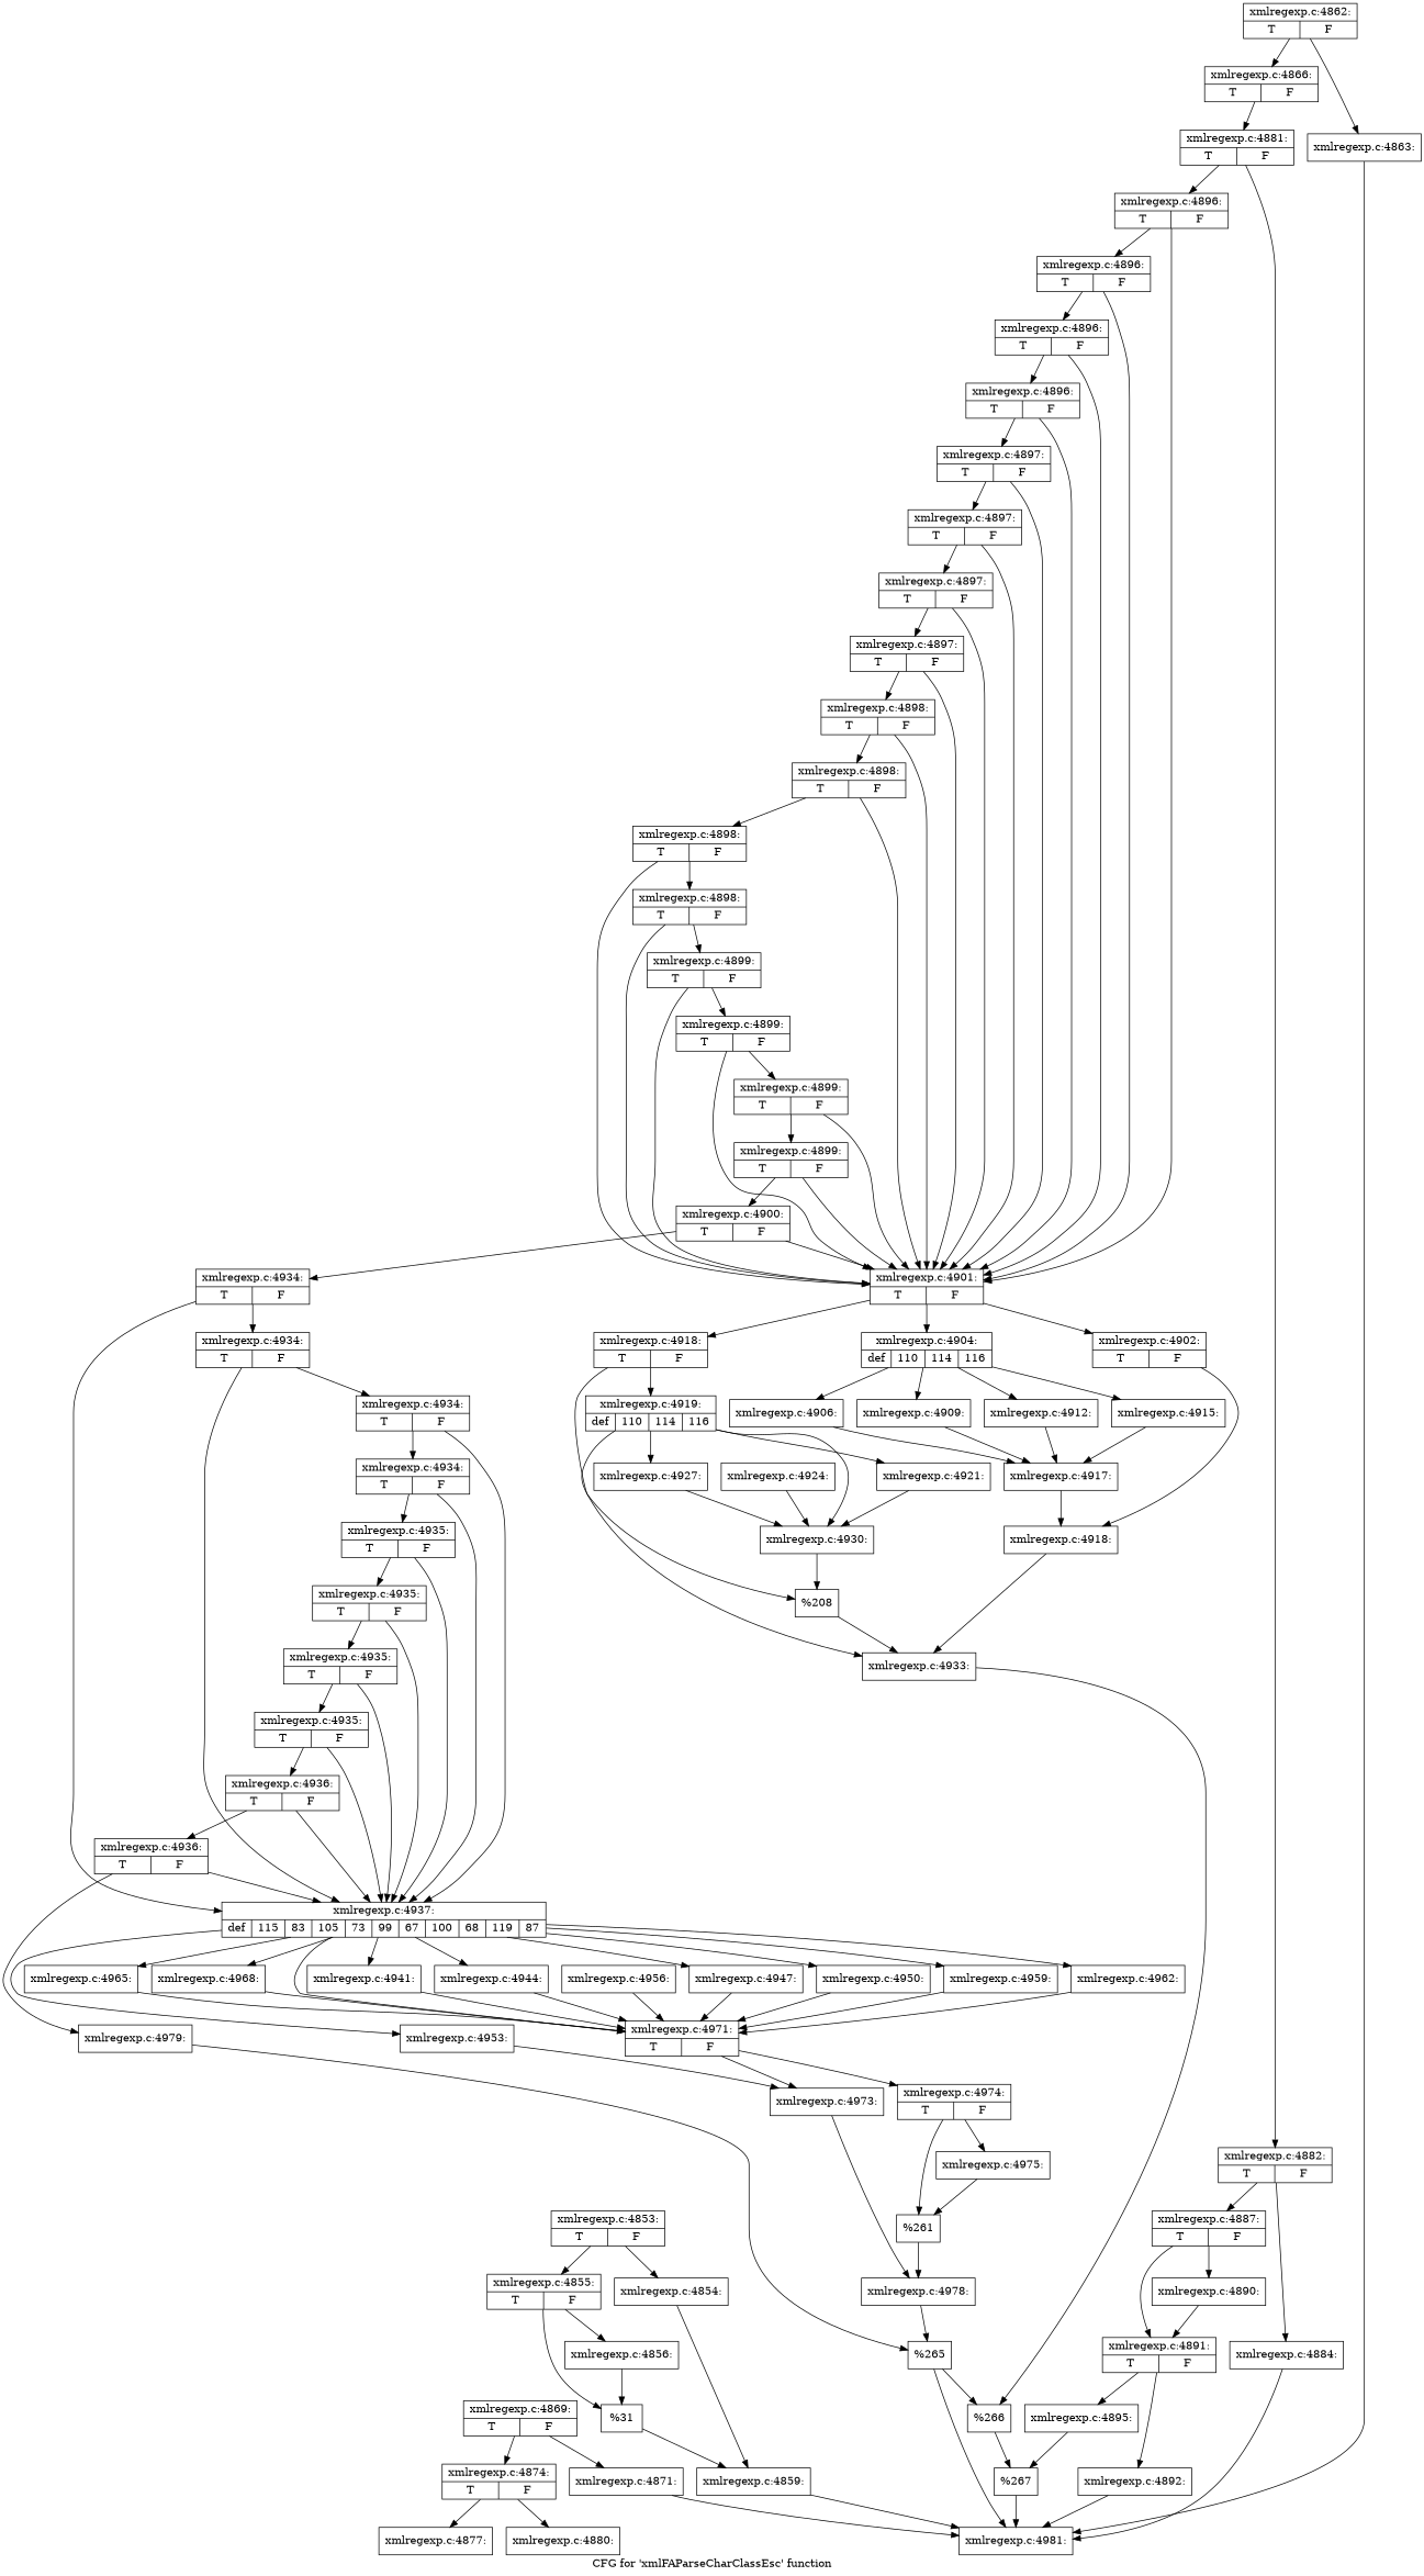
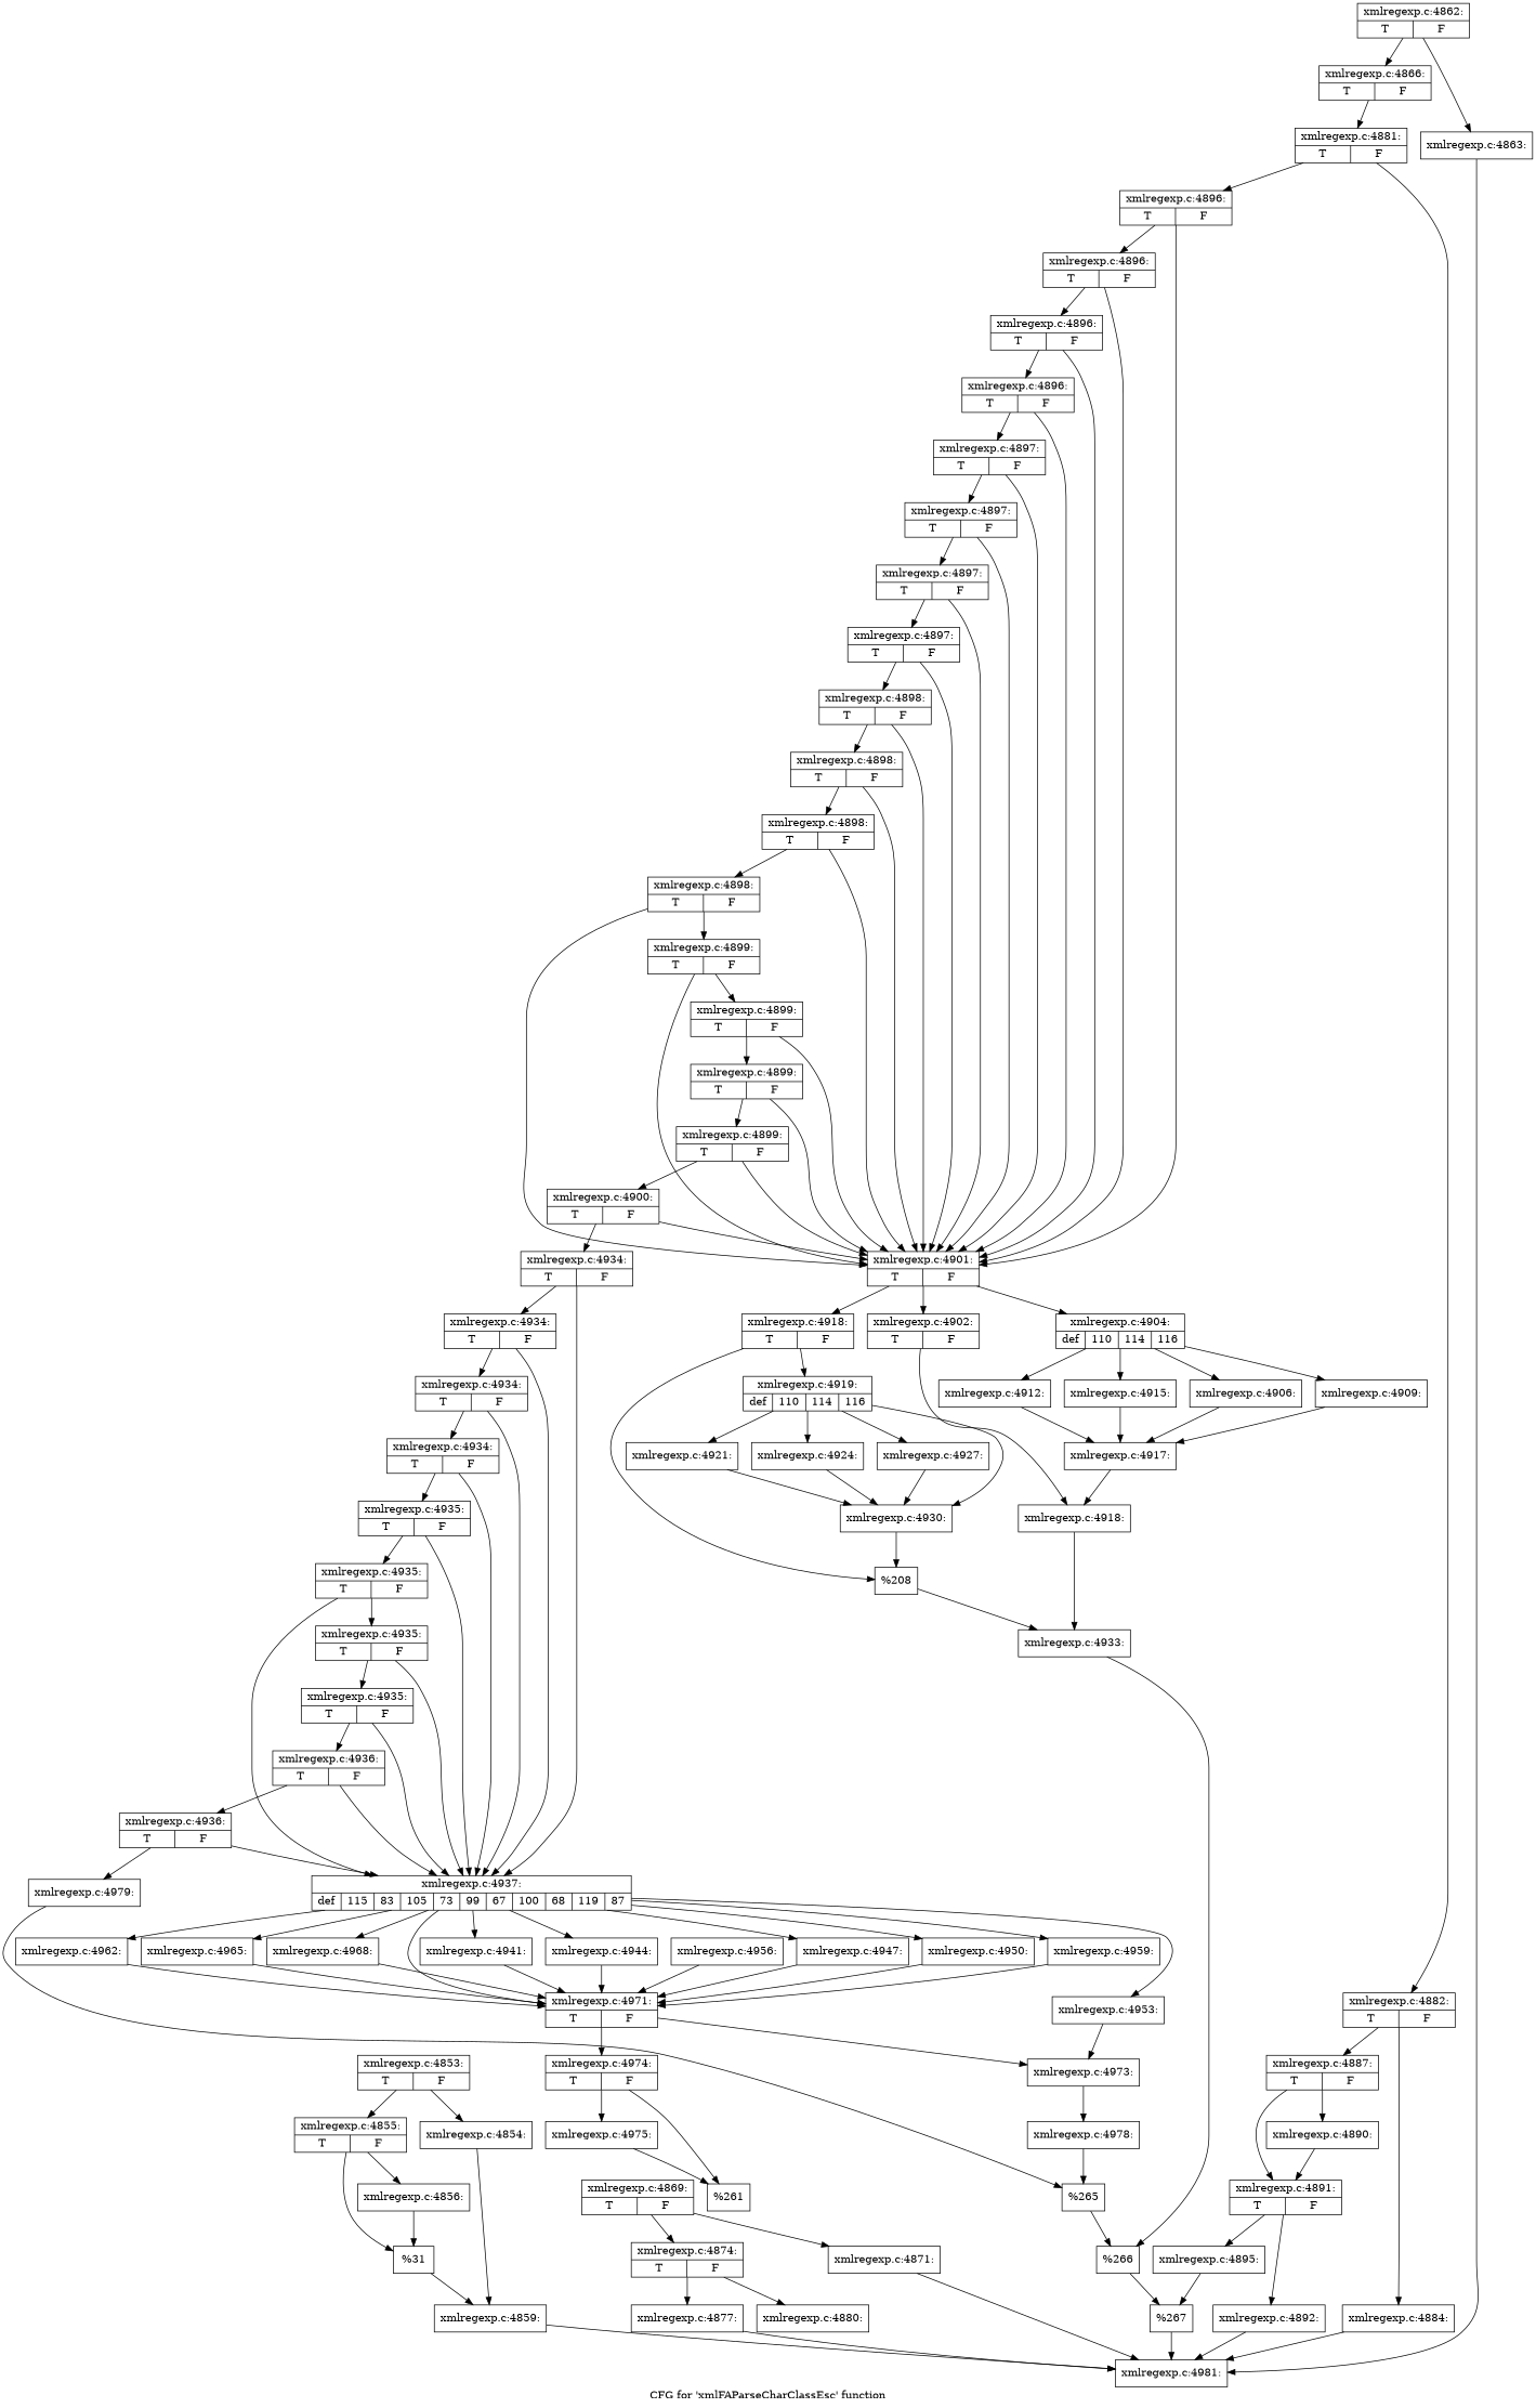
  digraph {
    label="CFG for 'xmlFAParseCharClassEsc' function"
    node [shape=record]
    n1 [label="{xmlregexp.c:4853:|{<s0>T|<s1>F}}"]
    n2 [label="{xmlregexp.c:4854:}"]
    n3 [label="{xmlregexp.c:4855:|{<s0>T|<s1>F}}"]
    n4 [label="{xmlregexp.c:4862:|{<s0>T|<s1>F}}"]
    n5 [label="{xmlregexp.c:4863:}"]
    n6 [label="{xmlregexp.c:4866:|{<s0>T|<s1>F}}"]
    n7 [label="{xmlregexp.c:4859:}"]
    n8 [label="{xmlregexp.c:4856:}"]
    n9 [label="{%31}"]
    n10 [label="{xmlregexp.c:4981:}"]
    n11 [label="{xmlregexp.c:4881:|{<s0>T|<s1>F}}"]
    n12 [label="{xmlregexp.c:4869:|{<s0>T|<s1>F}}"]
    n13 [label="{xmlregexp.c:4871:}"]
    n14 [label="{xmlregexp.c:4874:|{<s0>T|<s1>F}}"]
    n15 [label="{xmlregexp.c:4882:|{<s0>T|<s1>F}}"]
    n16 [label="{xmlregexp.c:4896:|{<s0>T|<s1>F}}"]
    n17 [label="{xmlregexp.c:4877:}"]
    n18 [label="{xmlregexp.c:4880:}"]
    n19 [label="{xmlregexp.c:4884:}"]
    n20 [label="{xmlregexp.c:4887:|{<s0>T|<s1>F}}"]
    n21 [label="{xmlregexp.c:4901:|{<s0>T|<s1>F}}"]
    n22 [label="{xmlregexp.c:4896:|{<s0>T|<s1>F}}"]
    n23 [label="{xmlregexp.c:4890:}"]
    n24 [label="{xmlregexp.c:4891:|{<s0>T|<s1>F}}"]
    n25 [label="{xmlregexp.c:4902:|{<s0>T|<s1>F}}"]
    n26 [label="{xmlregexp.c:4918:|{<s0>T|<s1>F}}"]
    n27 [label="{xmlregexp.c:4904:|{<s0>def|<s1>110|<s2>114|<s3>116}}"]
    n28 [label="{xmlregexp.c:4896:|{<s0>T|<s1>F}}"]
    n29 [label="{xmlregexp.c:4892:}"]
    n30 [label="{xmlregexp.c:4895:}"]
    n31 [label="{%267}"]
    n32 [label="{xmlregexp.c:4918:}"]
    n33 [label="{xmlregexp.c:4919:|{<s0>def|<s1>110|<s2>114|<s3>116}}"]
    n34 [label="{%208}"]
    n35 [label="{xmlregexp.c:4896:|{<s0>T|<s1>F}}"]
    n36 [label="{xmlregexp.c:4897:|{<s0>T|<s1>F}}"]
    n37 [label="{xmlregexp.c:4897:|{<s0>T|<s1>F}}"]
    n38 [label="{xmlregexp.c:4897:|{<s0>T|<s1>F}}"]
    n39 [label="{xmlregexp.c:4897:|{<s0>T|<s1>F}}"]
    n40 [label="{xmlregexp.c:4898:|{<s0>T|<s1>F}}"]
    n41 [label="{xmlregexp.c:4898:|{<s0>T|<s1>F}}"]
    n42 [label="{xmlregexp.c:4898:|{<s0>T|<s1>F}}"]
    n43 [label="{xmlregexp.c:4898:|{<s0>T|<s1>F}}"]
    n44 [label="{xmlregexp.c:4899:|{<s0>T|<s1>F}}"]
    n45 [label="{xmlregexp.c:4899:|{<s0>T|<s1>F}}"]
    n46 [label="{xmlregexp.c:4899:|{<s0>T|<s1>F}}"]
    n47 [label="{xmlregexp.c:4899:|{<s0>T|<s1>F}}"]
    n48 [label="{xmlregexp.c:4900:|{<s0>T|<s1>F}}"]
    n49 [label="{xmlregexp.c:4934:|{<s0>T|<s1>F}}"]
    n50 [label="{xmlregexp.c:4937:|{<s0>def|<s1>115|<s2>83|<s3>105|<s4>73|<s5>99|<s6>67|<s7>100|<s8>68|<s9>119|<s10>87}}"]
    n51 [label="{xmlregexp.c:4934:|{<s0>T|<s1>F}}"]
    n52 [label="{xmlregexp.c:4971:|{<s0>T|<s1>F}}"]
    n53 [label="{xmlregexp.c:4941:}"]
    n54 [label="{xmlregexp.c:4944:}"]
    n55 [label="{xmlregexp.c:4947:}"]
    n56 [label="{xmlregexp.c:4950:}"]
    n57 [label="{xmlregexp.c:4953:}"]
    n58 [label="{xmlregexp.c:4959:}"]
    n59 [label="{xmlregexp.c:4962:}"]
    n60 [label="{xmlregexp.c:4965:}"]
    n61 [label="{xmlregexp.c:4968:}"]
    n62 [label="{xmlregexp.c:4934:|{<s0>T|<s1>F}}"]
    n63 [label="{xmlregexp.c:4915:}"]
    n64 [label="{xmlregexp.c:4906:}"]
    n65 [label="{xmlregexp.c:4909:}"]
    n66 [label="{xmlregexp.c:4912:}"]
    n67 [label="{xmlregexp.c:4933:}"]
    n68 [label="{xmlregexp.c:4930:}"]
    n69 [label="{xmlregexp.c:4921:}"]
    n70 [label="{xmlregexp.c:4924:}"]
    n71 [label="{xmlregexp.c:4927:}"]
    n72 [label="{xmlregexp.c:4917:}"]
    n73 [label="{%266}"]
    n74 [label="{xmlregexp.c:4973:}"]
    n75 [label="{xmlregexp.c:4974:|{<s0>T|<s1>F}}"]
    n76 [label="{xmlregexp.c:4956:}"]
    n77 [label="{xmlregexp.c:4934:|{<s0>T|<s1>F}}"]
    n78 [label="{xmlregexp.c:4935:|{<s0>T|<s1>F}}"]
    n79 [label="{xmlregexp.c:4935:|{<s0>T|<s1>F}}"]
    n80 [label="{xmlregexp.c:4935:|{<s0>T|<s1>F}}"]
    n81 [label="{xmlregexp.c:4935:|{<s0>T|<s1>F}}"]
    n82 [label="{xmlregexp.c:4936:|{<s0>T|<s1>F}}"]
    n83 [label="{xmlregexp.c:4936:|{<s0>T|<s1>F}}"]
    n84 [label="{xmlregexp.c:4979:}"]
    n85 [label="{%265}"]
    n86 [label="{xmlregexp.c:4978:}"]
    n87 [label="{xmlregexp.c:4975:}"]
    n88 [label="{%261}"]
    n1 -> n2
    n1 -> n3
    n2 -> n7
    n3 -> n8
    n3 -> n9
    n4 -> n5
    n4 -> n6
    n5 -> n10
    n6 -> n11
    n7 -> n10
    n8 -> n9
    n9 -> n7
    n11 -> n15
    n11 -> n16
    n12 -> n13
    n12 -> n14
    n13 -> n10
    n14 -> n17
    n14 -> n18
    n15 -> n19
    n15 -> n20
    n16 -> n21
    n16 -> n22
-   n85 -> n10
+   n17 -> n10
    n19 -> n10
    n20 -> n23
    n20 -> n24
    n21 -> n25
    n21 -> n26
    n21 -> n27
    n22 -> n21
    n22 -> n28
    n23 -> n24
    n24 -> n29
    n24 -> n30
    n25 -> n32
    n26 -> n33
    n26 -> n34
    n27 -> n63
    n27 -> n64
    n27 -> n65
    n27 -> n66
    n28 -> n21
    n28 -> n35
    n29 -> n10
    n30 -> n31
    n31 -> n10
    n32 -> n67
    n33 -> n68
    n33 -> n69
-   n33 -> n67
+   n33 -> n70
    n33 -> n71
    n34 -> n67
    n35 -> n21
    n35 -> n36
    n36 -> n21
    n36 -> n37
    n37 -> n21
    n37 -> n38
    n38 -> n21
    n38 -> n39
    n39 -> n21
    n39 -> n40
    n40 -> n21
    n40 -> n41
    n41 -> n21
    n41 -> n42
    n42 -> n21
    n42 -> n43
    n43 -> n21
    n43 -> n44
    n44 -> n21
    n44 -> n45
    n45 -> n21
    n45 -> n46
    n46 -> n21
    n46 -> n47
    n47 -> n21
    n47 -> n48
    n48 -> n21
    n48 -> n49
    n49 -> n50
    n49 -> n51
    n50 -> n52
    n50 -> n53
    n50 -> n54
    n50 -> n55
    n50 -> n56
    n50 -> n57
    n50 -> n58
    n50 -> n59
    n50 -> n60
    n50 -> n61
    n51 -> n50
    n51 -> n62
    n52 -> n74
    n52 -> n75
    n53 -> n52
    n54 -> n52
    n55 -> n52
    n56 -> n52
    n57 -> n74
    n58 -> n52
    n59 -> n52
    n60 -> n52
    n61 -> n52
    n62 -> n50
    n62 -> n77
    n63 -> n72
    n64 -> n72
    n65 -> n72
    n66 -> n72
    n67 -> n73
    n68 -> n34
    n69 -> n68
    n70 -> n68
    n71 -> n68
    n72 -> n32
    n73 -> n31
    n74 -> n86
    n75 -> n87
    n75 -> n88
    n76 -> n52
    n77 -> n50
    n77 -> n78
    n78 -> n50
    n78 -> n79
    n79 -> n50
    n79 -> n80
    n80 -> n50
    n80 -> n81
    n81 -> n50
    n81 -> n82
    n82 -> n50
    n82 -> n83
    n83 -> n50
    n83 -> n84
    n84 -> n85
    n85 -> n73
    n86 -> n85
    n87 -> n88
-   n88 -> n86
  }
